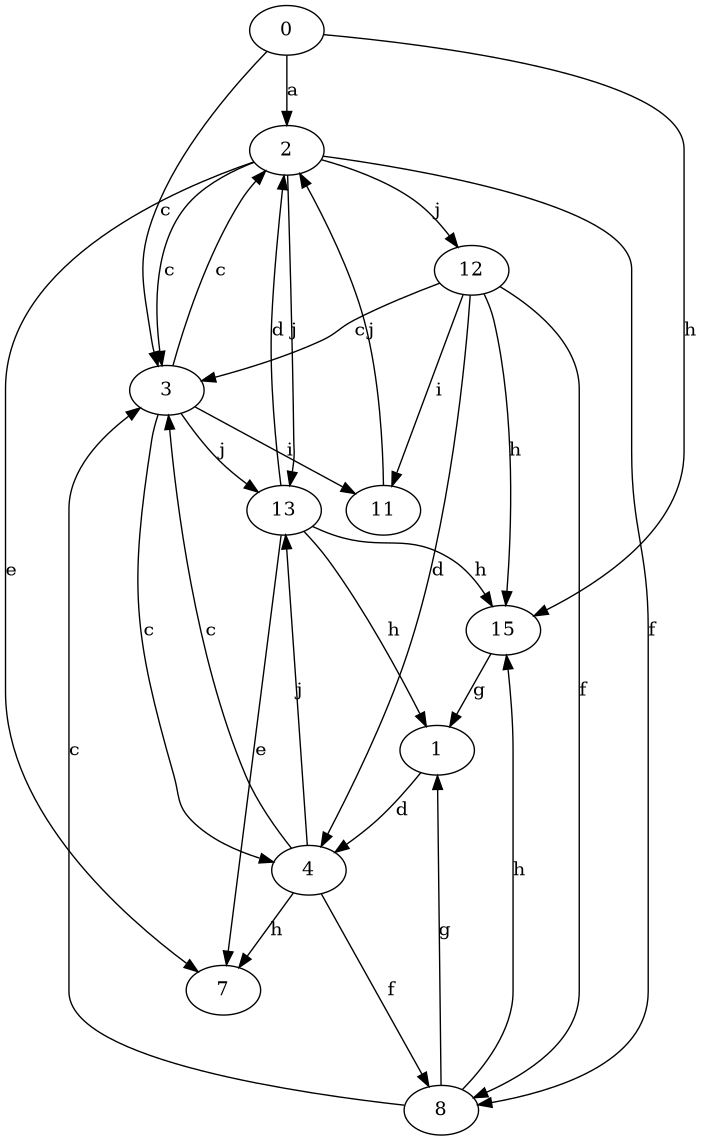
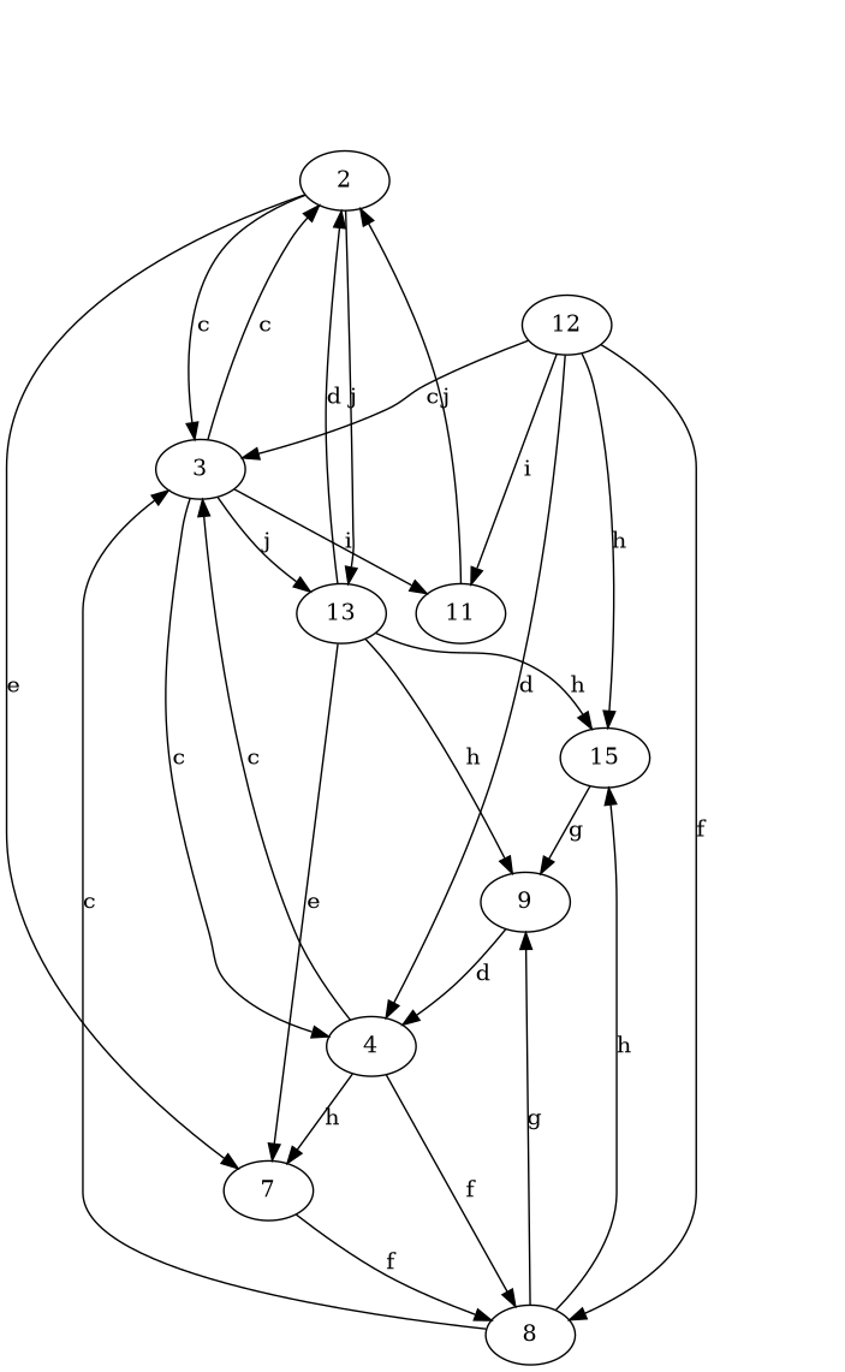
  strict digraph {
    2
    3
    7
    12
    13
    8
-   9 [label=1]
+   9
    n8 [label=15]
    4
    11
-   0
    2 -> 3 [label=c]
    2 -> 7 [label=e]
-   2 -> 12 [label=j]
    2 -> 13 [label=j]
    3 -> 2 [label=c]
    3 -> 13 [label=j]
    3 -> 4 [label=c]
    3 -> 11 [label=i]
-   2 -> 8 [label=f]
+   7 -> 8 [label=f]
    12 -> 3 [label=c]
    12 -> 8 [label=f]
    12 -> n8 [label=h]
    12 -> 4 [label=d]
    12 -> 11 [label=i]
    13 -> 2 [label=d]
    13 -> 7 [label=e]
    13 -> 9 [label=h]
    13 -> n8 [label=h]
    8 -> 3 [label=c]
    8 -> 9 [label=g]
    8 -> n8 [label=h]
    9 -> 4 [label=d]
    n8 -> 9 [label=g]
    4 -> 3 [label=c]
    4 -> 7 [label=h]
-   4 -> 13 [label=j]
    4 -> 8 [label=f]
    11 -> 2 [label=j]
-   0 -> 2 [label=a]
-   0 -> 3 [label=c]
-   0 -> n8 [label=h]
  }
